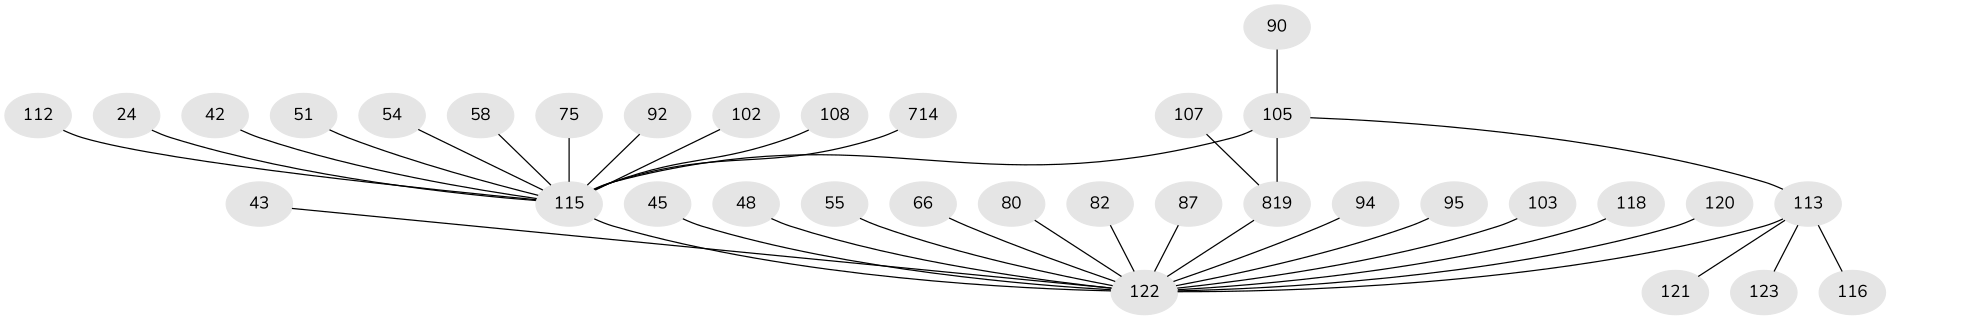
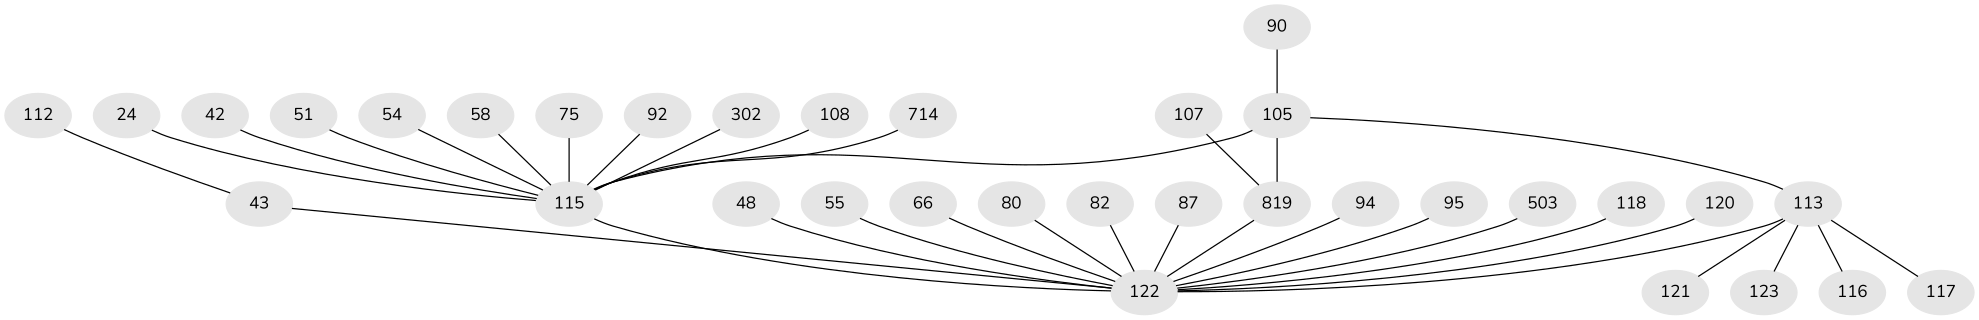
  graph {
    fontname=Nunito
    node [color=gray90 fontname=Nunito style=filled]
    edge [fontname=Nunito]
    115 [super="+73+33+7+12+46+47+77+97+99+50"]
    122 [super="+101+70+2+8+18+28+32+35+38"]
    24
    42
    43
-   45
    48
    51
    54
    55
    58
    66
    75 [super="+72"]
    80
    82 [super="+68"]
    87 [super="+79"]
    105 [super="+69+78+83+89"]
    113 [super="+19+30+37+100+22+53+59+61+76+84+86+110+111"]
    n19 [label=819 super="+81+88+93+104"]
    90
    92
    94
    95 [super="+74"]
-   102 [super="+40+62"]
-   103
+   102 [super="+40+62" label=302]
+   103 [label=503]
    116
+   117
    121 [super="+106"]
    123
    107
    108 [super="+98"]
    112
    n33 [label=714]
    118
    120 [super="+26"]
    115 -- 122 [weight=6]
    24 -- 115
    42 -- 115
    43 -- 122
-   45 -- 122
    48 -- 122
    51 -- 115
    54 -- 115
    55 -- 122
    58 -- 115
    66 -- 122
    75 -- 115 [weight=2]
    80 -- 122
    82 -- 122
    87 -- 122
    105 -- 115 [weight=3]
    105 -- 113 [weight=2]
    105 -- n19
    113 -- 122 [weight=4]
    113 -- 116
+   113 -- 117
    113 -- 121
    113 -- 123
    n19 -- 122 [weight=3]
    90 -- 105
    92 -- 115
    94 -- 122
    95 -- 122
    102 -- 115 [weight=2]
    103 -- 122
    107 -- n19
    108 -- 115 [weight=2]
-   112 -- 115
+   112 -- 43
    n33 -- 115
    118 -- 122
    120 -- 122
  }
